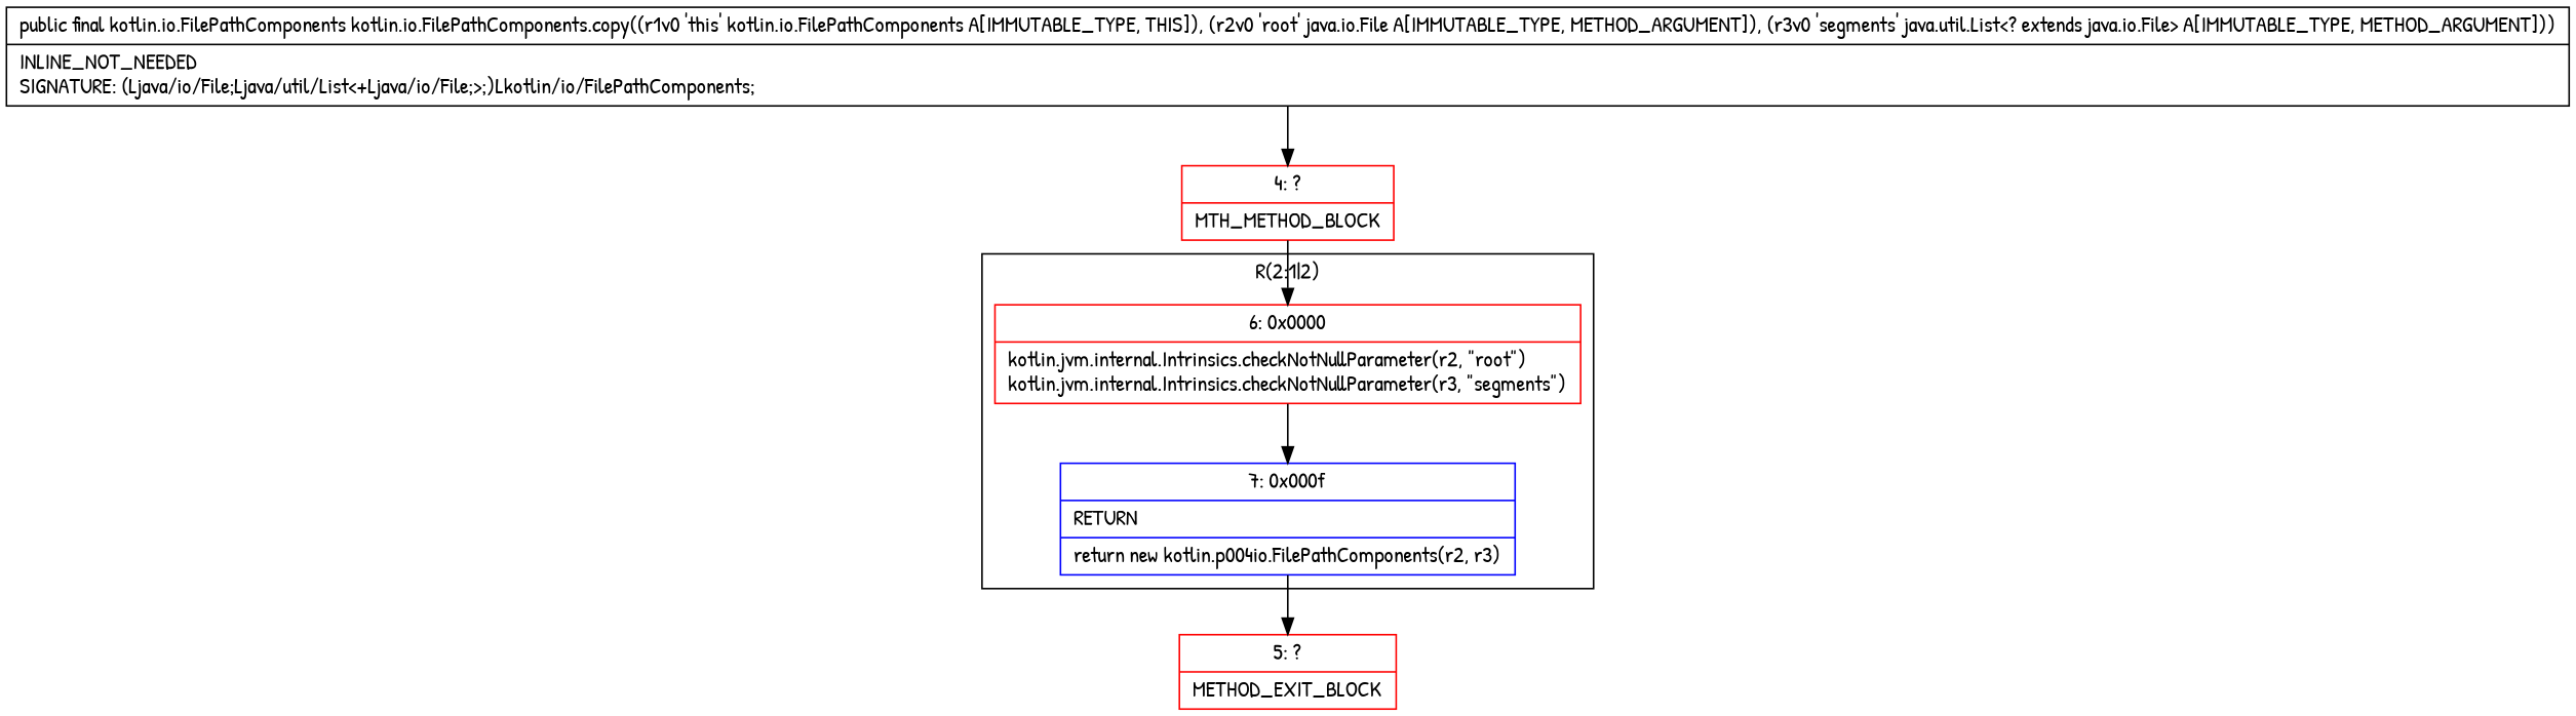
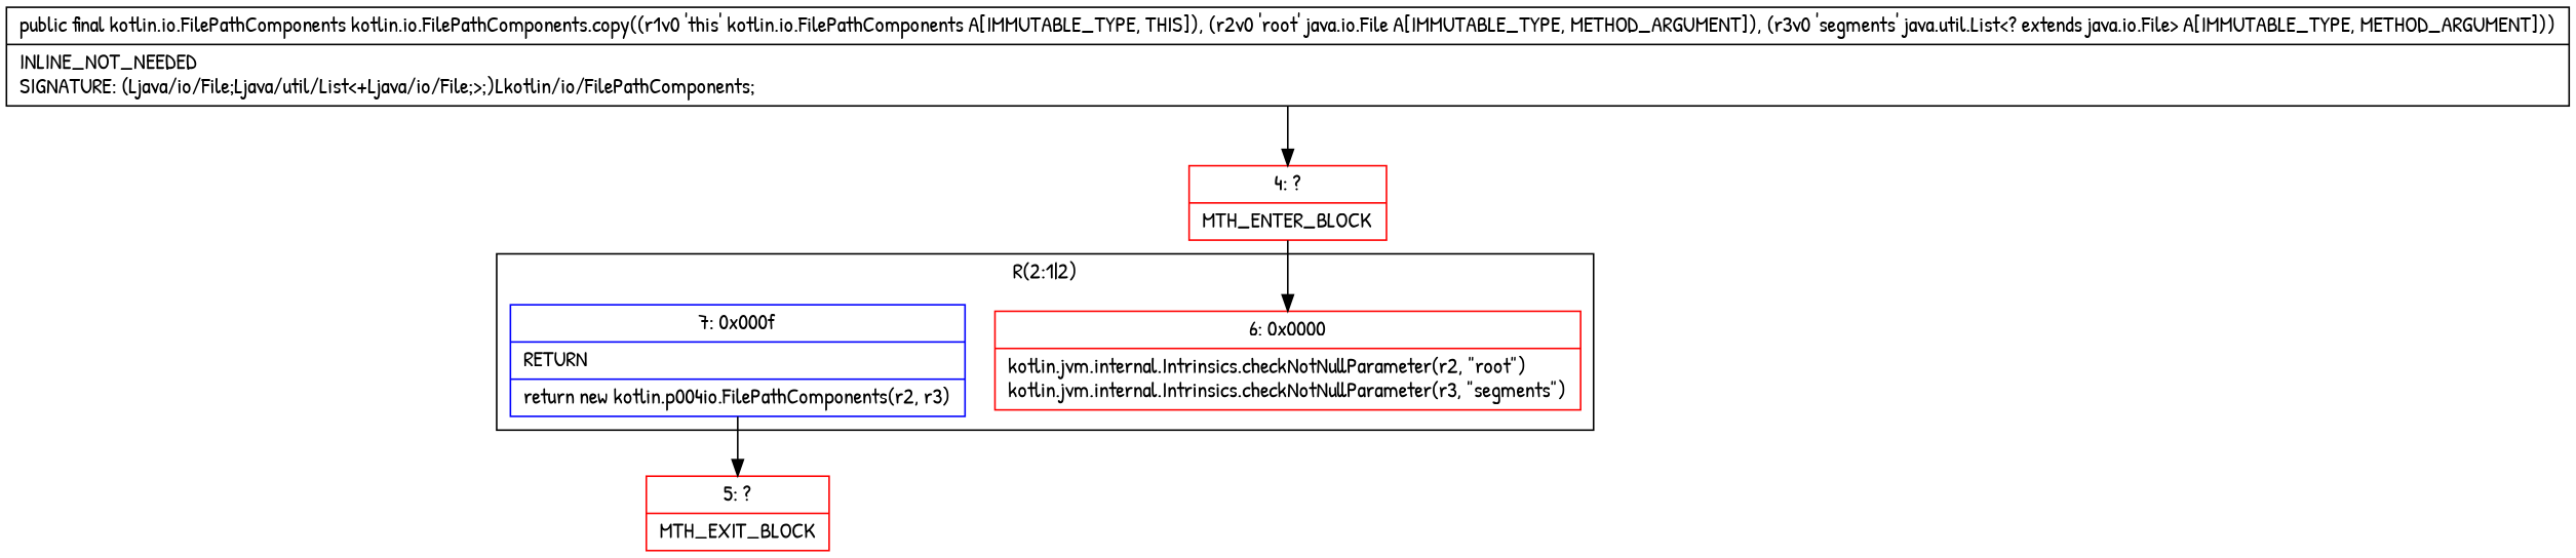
  digraph {
    fontname="Patrick Hand"
    node [color=red fontname="Patrick Hand" shape=record]
    edge [fontname="Patrick Hand"]
    n1 [label="{6\:\ 0x0000|kotlin.jvm.internal.Intrinsics.checkNotNullParameter(r2, \"root\")\lkotlin.jvm.internal.Intrinsics.checkNotNullParameter(r3, \"segments\")\l}"]
    n2 [color=blue label="{7\:\ 0x000f|RETURN\l|return new kotlin.p004io.FilePathComponents(r2, r3)\l}"]
-   n3 [label="{5\:\ ?|METHOD_EXIT_BLOCK\l}"]
-   n4 [label="{4\:\ ?|MTH_METHOD_BLOCK\l}"]
+   n3 [label="{5\:\ ?|MTH_EXIT_BLOCK\l}"]
+   n4 [label="{4\:\ ?|MTH_ENTER_BLOCK\l}"]
    n5 [label="{public final kotlin.io.FilePathComponents kotlin.io.FilePathComponents.copy((r1v0 'this' kotlin.io.FilePathComponents A[IMMUTABLE_TYPE, THIS]), (r2v0 'root' java.io.File A[IMMUTABLE_TYPE, METHOD_ARGUMENT]), (r3v0 'segments' java.util.List\<? extends java.io.File\> A[IMMUTABLE_TYPE, METHOD_ARGUMENT]))  | INLINE_NOT_NEEDED\lSIGNATURE: (Ljava\/io\/File;Ljava\/util\/List\<+Ljava\/io\/File;\>;)Lkotlin\/io\/FilePathComponents;\l}" color=""]
    subgraph cluster_1 {
      label="R(2:1|2)"
      n1
      n2
    }
-   n1 -> n2
    n2 -> n3
    n4 -> n1
    n5 -> n4
  }
